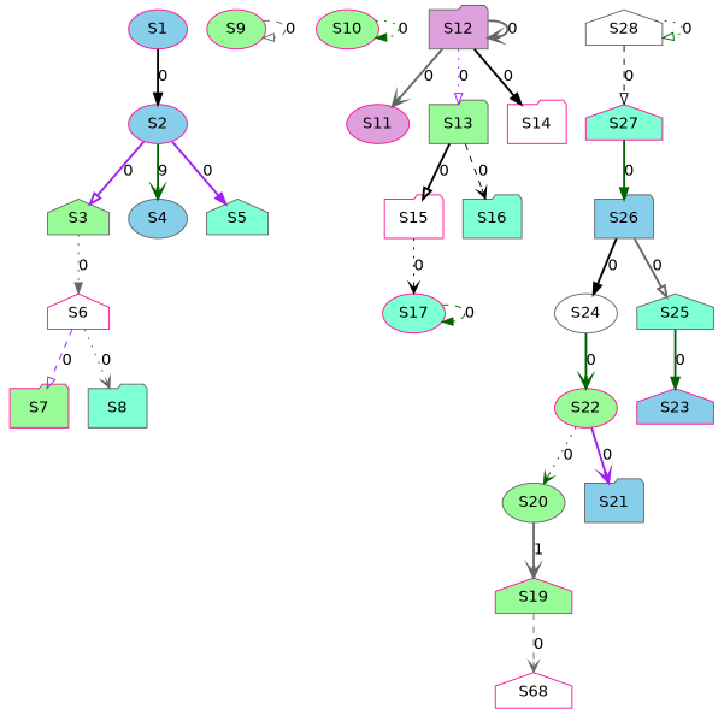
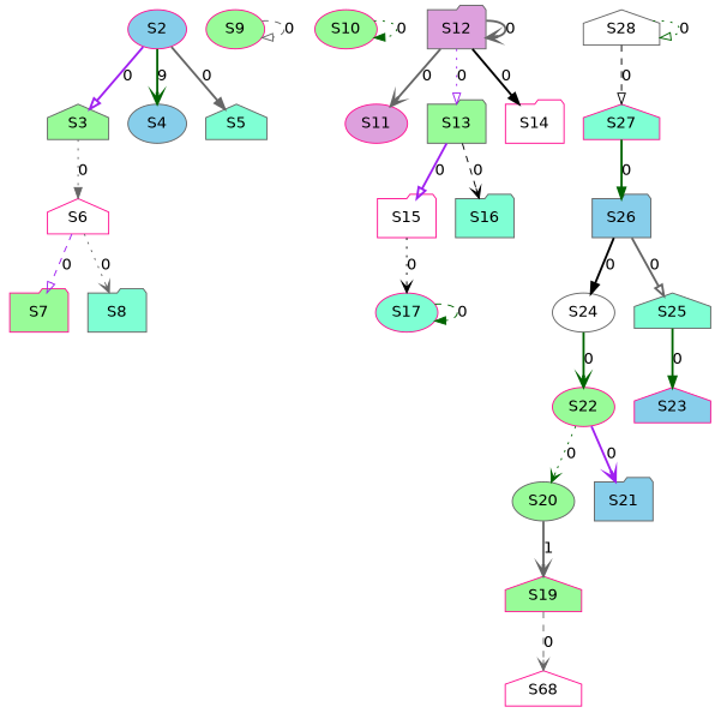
  strict digraph {
    fontname="DejaVu Sans"
    node [color=deeppink fillcolor=palegreen fontname="DejaVu Sans" shape=ellipse style=filled]
    edge [arrowhead=vee color=gray40 fontname="DejaVu Sans" style=bold]
-   S1 [fillcolor=skyblue]
    S2 [fillcolor=skyblue]
    S3 [color=gray40 shape=house]
    S4 [color=gray40 fillcolor=skyblue]
    S5 [color=gray40 fillcolor=aquamarine shape=house]
    S6 [fillcolor=white shape=house]
    S7 [shape=folder]
    S8 [color=gray40 fillcolor=aquamarine shape=folder]
    S9
    S10
    S12 [color=gray40 fillcolor=plum shape=folder]
    S11 [fillcolor=plum]
    S13 [color=gray40 shape=folder]
    S14 [fillcolor=white shape=folder]
    S15 [fillcolor=white shape=folder]
    S16 [color=gray40 fillcolor=aquamarine shape=folder]
    S17 [fillcolor=aquamarine]
    S19 [shape=house]
    n19 [fillcolor=white label=S68 shape=house]
    S20 [color=gray40]
    S22
    S21 [color=gray40 fillcolor=skyblue shape=folder]
    S24 [color=gray40 fillcolor=white]
    S25 [color=gray40 fillcolor=aquamarine shape=house]
    S23 [fillcolor=skyblue shape=house]
    S26 [color=gray40 fillcolor=skyblue shape=folder]
    S27 [fillcolor=aquamarine shape=house]
    S28 [color=gray40 fillcolor=white shape=house]
-   S1 -> S2 [arrowhead=normal color=black label=0]
    S2 -> S3 [arrowhead=onormal color=purple label=0]
    S2 -> S4 [color=darkgreen label=9]
-   S2 -> S5 [arrowhead=normal color=purple label=0]
+   S2 -> S5 [arrowhead=normal label=0]
    S3 -> S6 [arrowhead=normal label=0 style=dotted]
    S6 -> S7 [arrowhead=onormal color=purple label=0 style=dashed]
    S6 -> S8 [label=0 style=dotted]
    S9 -> S9 [arrowhead=onormal label=0 style=dashed]
    S10 -> S10 [arrowhead=normal color=darkgreen label=0 style=dotted]
    S12 -> S12 [label=0]
    S12 -> S11 [label=0]
    S12 -> S13 [arrowhead=onormal color=purple label=0 style=dotted]
    S12 -> S14 [arrowhead=normal color=black label=0]
-   S13 -> S15 [arrowhead=onormal color=black label=0]
+   S13 -> S15 [arrowhead=onormal color=purple label=0]
    S13 -> S16 [color=black label=0 style=dashed]
    S15 -> S17 [color=black label=0 style=dotted]
    S17 -> S17 [arrowhead=normal color=darkgreen label=0 style=dashed]
    S19 -> n19 [label=0 style=dashed]
    S20 -> S19 [label=1]
    S22 -> S20 [color=darkgreen label=0 style=dotted]
    S22 -> S21 [color=purple label=0]
    S24 -> S22 [color=darkgreen label=0]
    S25 -> S23 [arrowhead=normal color=darkgreen label=0]
    S26 -> S24 [arrowhead=normal color=black label=0]
    S26 -> S25 [arrowhead=onormal label=0]
    S27 -> S26 [arrowhead=normal color=darkgreen label=0]
    S28 -> S27 [arrowhead=onormal color=black label=0 style=dashed]
    S28 -> S28 [arrowhead=onormal color=darkgreen label=0 style=dotted]
  }
